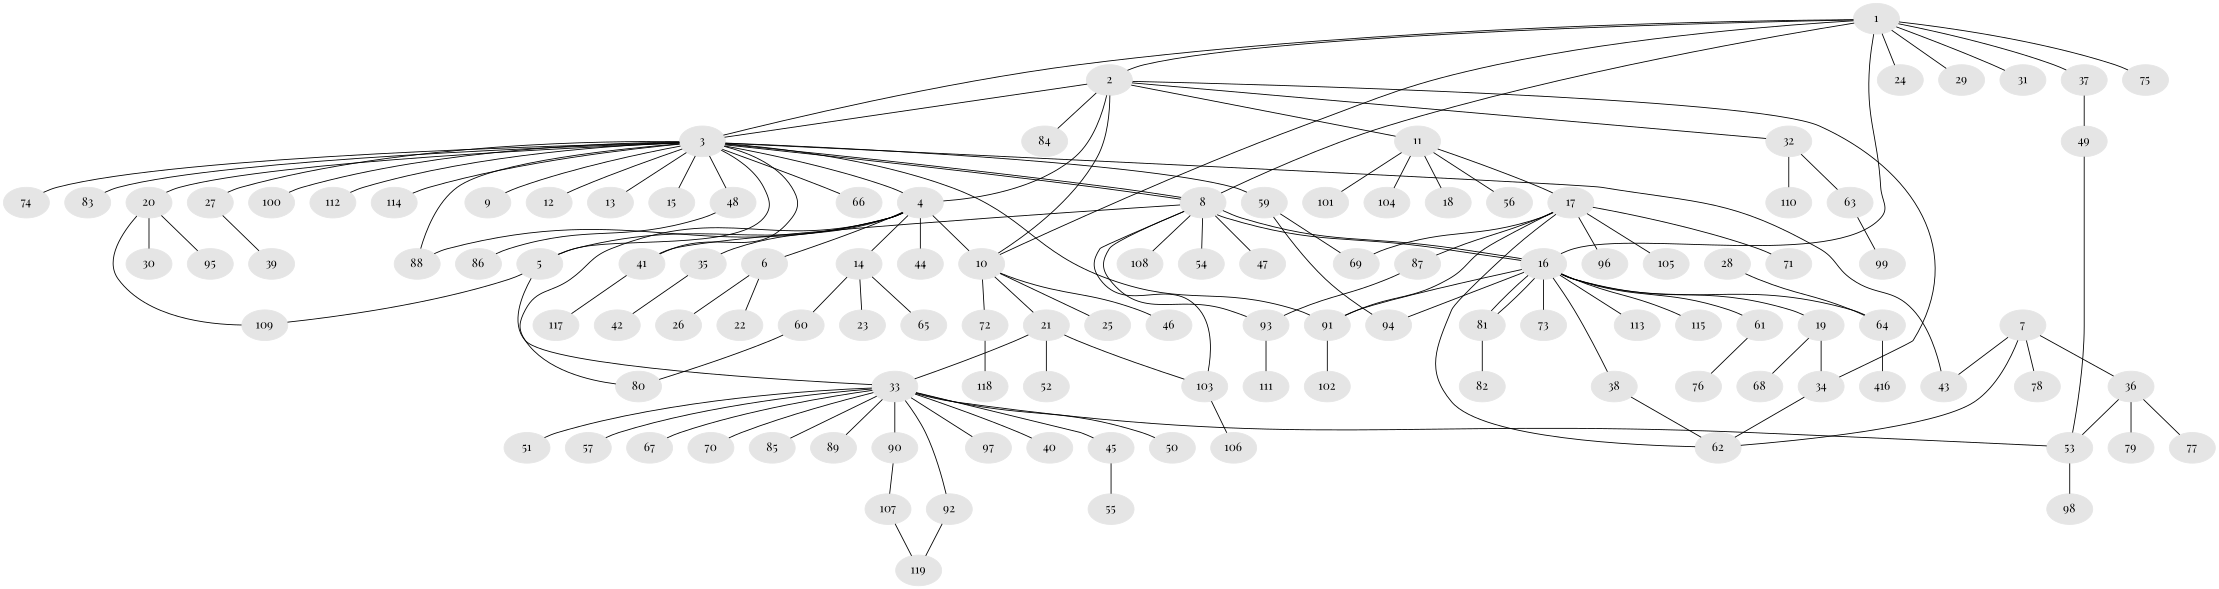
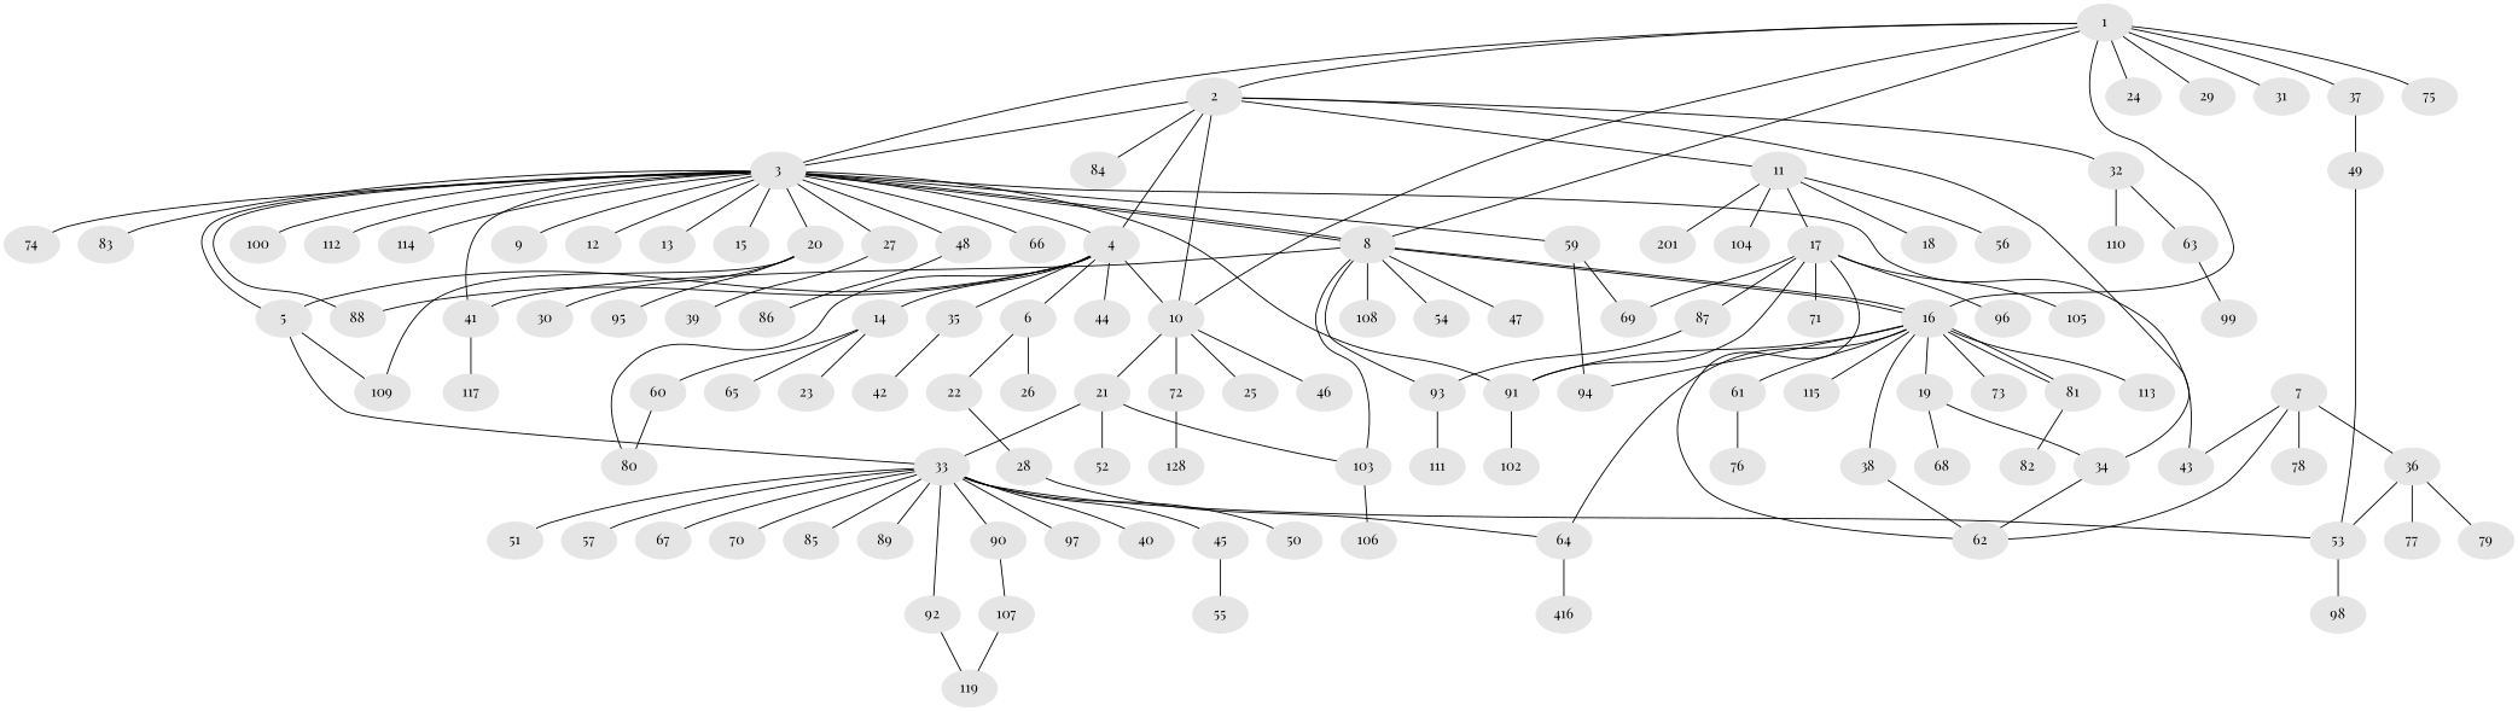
  graph {
    fontname="Playfair Display"
    node [color=gray90 fontname="Playfair Display" style=filled]
    edge [fontname="Playfair Display"]
    1
    2
    3
    8
    10
    16
    24
    29
    31
    37
    75
    4
    11
    32
    34
    84
    5
    9
    12
    13
    15
    20
    27
    41
    43
    48
    59
    66
    74
    83
    88
    91
    100
    112
    114
    47
    54
    93
    103
    108
    21
    25
    46
    72
    19
    38
    61
    64
    73
    81
    94
    113
    115
    49
    6
    14
    35
    44
    80
    17
    18
    56
-   101
+   101 [label=201]
    104
    63
    110
    62
    33
    109
    30
    95
    39
    117
    86
    69
    102
    22
    26
    7
    36
    78
    23
    60
    65
    42
    40
    45
    50
    51
    53
    57
    67
    70
    85
    89
    90
    92
    97
    28
    77
    79
    111
    106
    52
-   118
+   118 [label=128]
    71
    87
    96
    105
    68
    76
    n112 [label=416]
    82
    99
    55
    98
    107
    119
    1 -- 2
    1 -- 3
    1 -- 8
    1 -- 10
    1 -- 16
    1 -- 24
    1 -- 29
    1 -- 31
    1 -- 37
    1 -- 75
    2 -- 3
    2 -- 10
    2 -- 4
    2 -- 11
    2 -- 32
    2 -- 34
    2 -- 84
    3 -- 8
    3 -- 8
    3 -- 4
    3 -- 5
    3 -- 9
    3 -- 12
    3 -- 13
    3 -- 15
    3 -- 20
    3 -- 27
    3 -- 41
    3 -- 43
    3 -- 48
    3 -- 59
    3 -- 66
    3 -- 74
    3 -- 83
    3 -- 88
    3 -- 91
    3 -- 100
    3 -- 112
    3 -- 114
    8 -- 16
    8 -- 16
    8 -- 41
    8 -- 47
    8 -- 54
    8 -- 93
    8 -- 103
    8 -- 108
    10 -- 21
    10 -- 25
    10 -- 46
    10 -- 72
    16 -- 91
    16 -- 19
    16 -- 38
    16 -- 61
    16 -- 64
    16 -- 73
    16 -- 81
    16 -- 81
    16 -- 94
    16 -- 113
    16 -- 115
    37 -- 49
    4 -- 10
    4 -- 5
    4 -- 88
    4 -- 6
    4 -- 14
    4 -- 35
    4 -- 44
    4 -- 80
    11 -- 17
    11 -- 18
    11 -- 56
    11 -- 101
    11 -- 104
    32 -- 63
    32 -- 110
    34 -- 62
    5 -- 33
    5 -- 109
    20 -- 109
    20 -- 30
    20 -- 95
    27 -- 39
    41 -- 117
    48 -- 86
    59 -- 94
    59 -- 69
    91 -- 102
    93 -- 111
    103 -- 106
    21 -- 103
    21 -- 33
    21 -- 52
    72 -- 118
    19 -- 34
    19 -- 68
    38 -- 62
    61 -- 76
    64 -- n112
    81 -- 82
    49 -- 53
    6 -- 22
    6 -- 26
    14 -- 23
    14 -- 60
    14 -- 65
    35 -- 42
    17 -- 91
    17 -- 62
    17 -- 69
    17 -- 71
    17 -- 87
    17 -- 96
    17 -- 105
    63 -- 99
    33 -- 40
    33 -- 45
    33 -- 50
    33 -- 51
    33 -- 53
    33 -- 57
    33 -- 67
    33 -- 70
    33 -- 85
    33 -- 89
    33 -- 90
    33 -- 92
    33 -- 97
+   22 -- 28
    7 -- 43
    7 -- 62
    7 -- 36
    7 -- 78
    36 -- 53
    36 -- 77
    36 -- 79
    60 -- 80
    45 -- 55
    53 -- 98
    90 -- 107
    92 -- 119
    28 -- 64
    87 -- 93
    107 -- 119
  }
